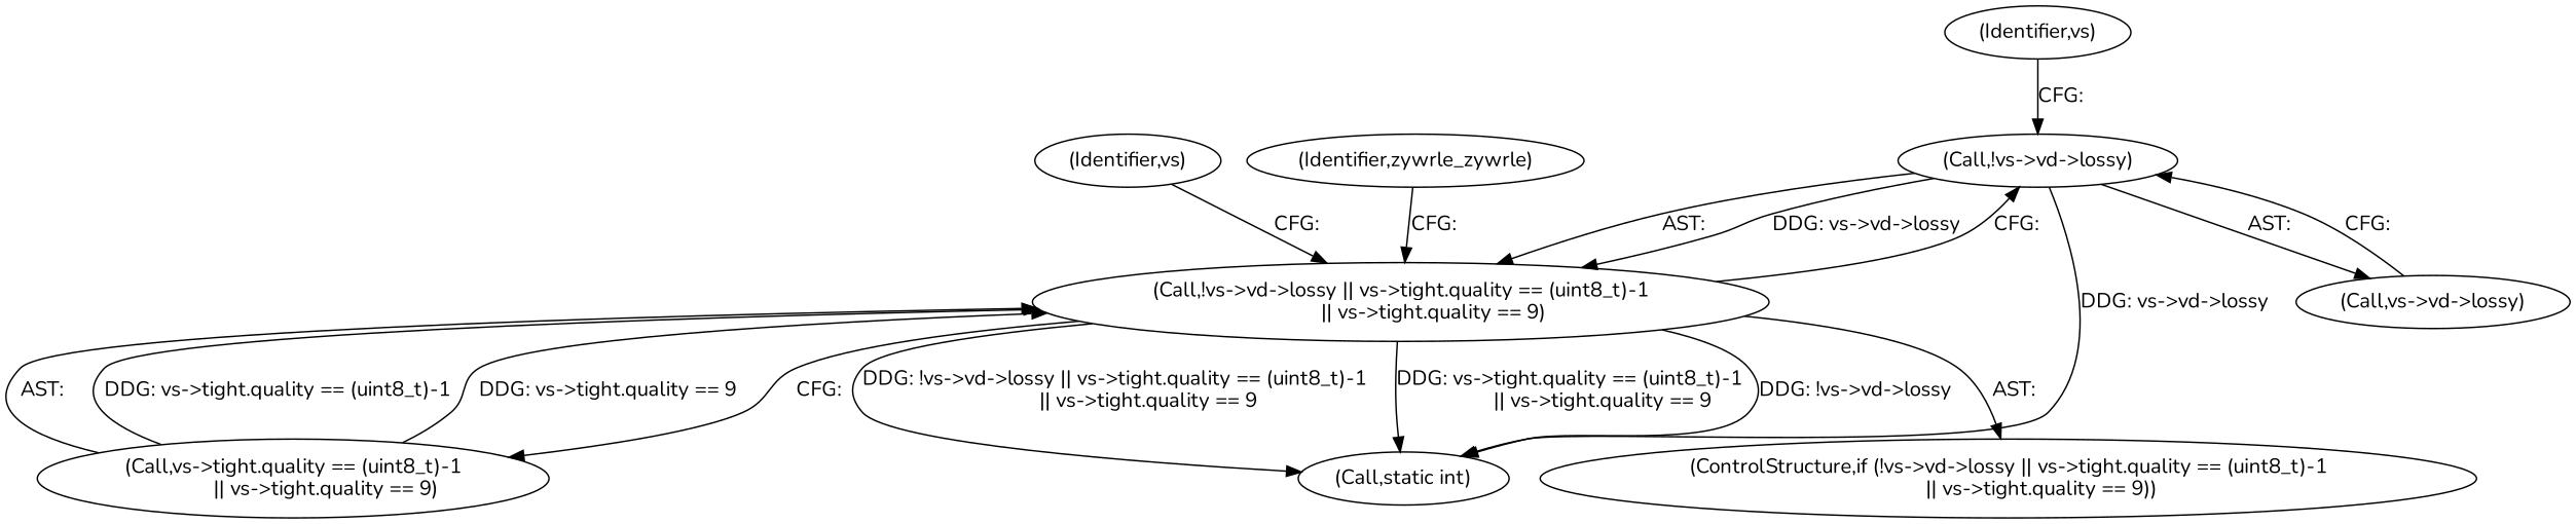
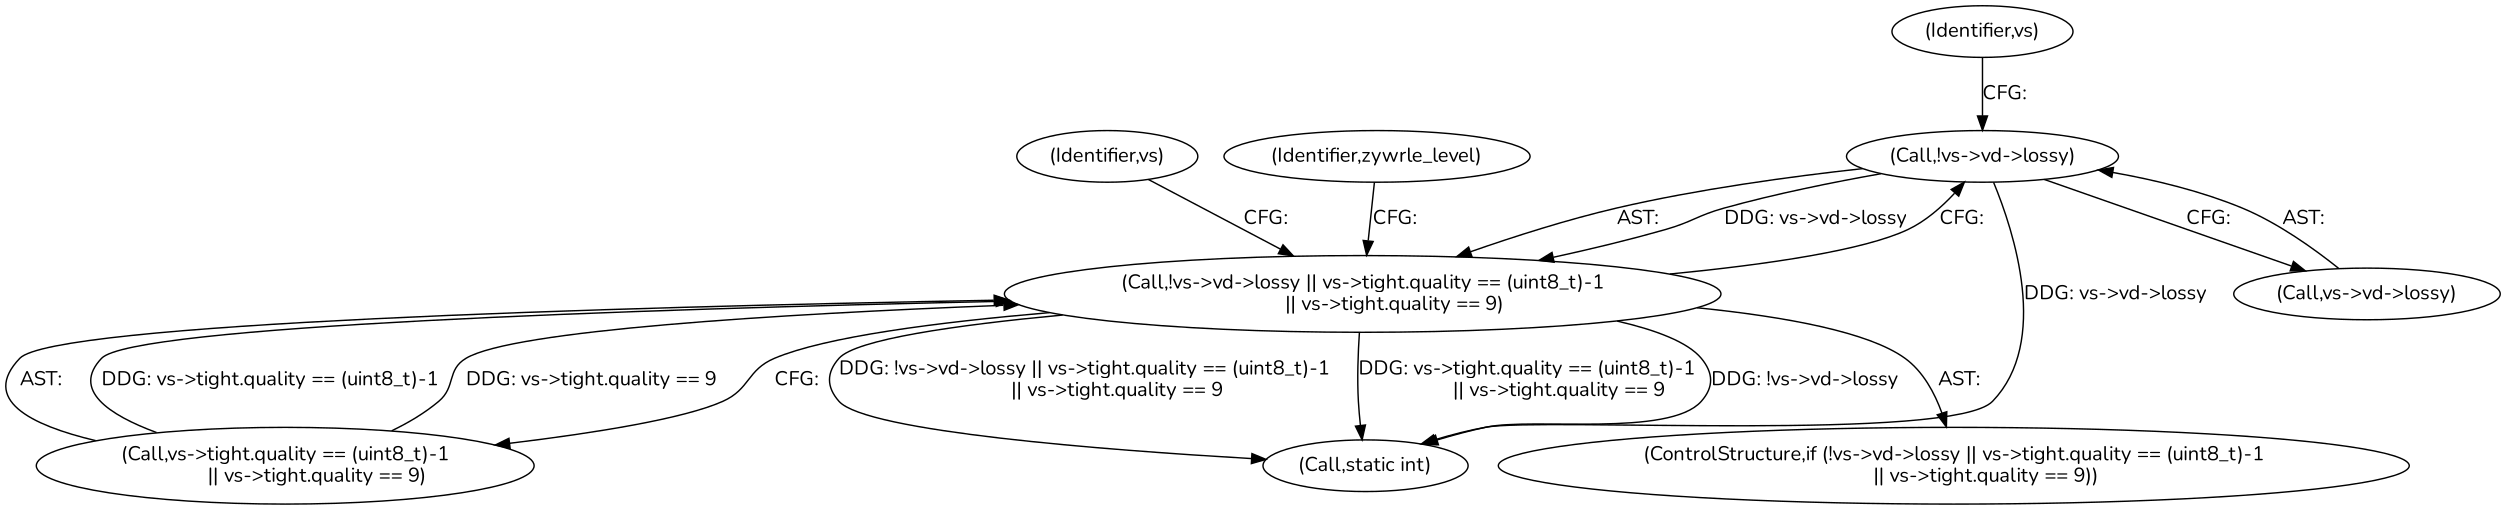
  digraph {
    fontname=Nunito
    node [fontname=Nunito]
    edge [fontname=Nunito]
    n1 [label="(Call,!vs->vd->lossy)"]
    n2 [label="(Call,!vs->vd->lossy || vs->tight.quality == (uint8_t)-1\n            || vs->tight.quality == 9)"]
    n3 [label="(Call,static int)"]
    n4 [label="(Call,vs->vd->lossy)"]
    n5 [label="(Call,vs->tight.quality == (uint8_t)-1\n            || vs->tight.quality == 9)"]
    n6 [label="(ControlStructure,if (!vs->vd->lossy || vs->tight.quality == (uint8_t)-1\n            || vs->tight.quality == 9))"]
    n7 [label="(Identifier,vs)"]
    n8 [label="(Identifier,vs)"]
-   n9 [label="(Identifier,zywrle_zywrle)"]
+   n9 [label="(Identifier,zywrle_level)"]
    n1 -> n2 [label="AST: "]
    n1 -> n2 [label="DDG: vs->vd->lossy"]
    n1 -> n3 [label="DDG: vs->vd->lossy"]
-   n1 -> n4 [label="AST: "]
+   n1 -> n4 [label="CFG: "]
    n2 -> n1 [label="CFG: "]
    n2 -> n3 [label="DDG: !vs->vd->lossy"]
    n2 -> n3 [label="DDG: !vs->vd->lossy || vs->tight.quality == (uint8_t)-1\n            || vs->tight.quality == 9"]
    n2 -> n3 [label="DDG: vs->tight.quality == (uint8_t)-1\n            || vs->tight.quality == 9"]
    n2 -> n5 [label="CFG: "]
    n2 -> n6 [label="AST: "]
-   n4 -> n1 [label="CFG: "]
+   n4 -> n1 [label="AST: "]
    n5 -> n2 [label="AST: "]
    n5 -> n2 [label="DDG: vs->tight.quality == (uint8_t)-1"]
    n5 -> n2 [label="DDG: vs->tight.quality == 9"]
    n7 -> n1 [label="CFG: "]
    n8 -> n2 [label="CFG: "]
    n9 -> n2 [label="CFG: "]
  }
